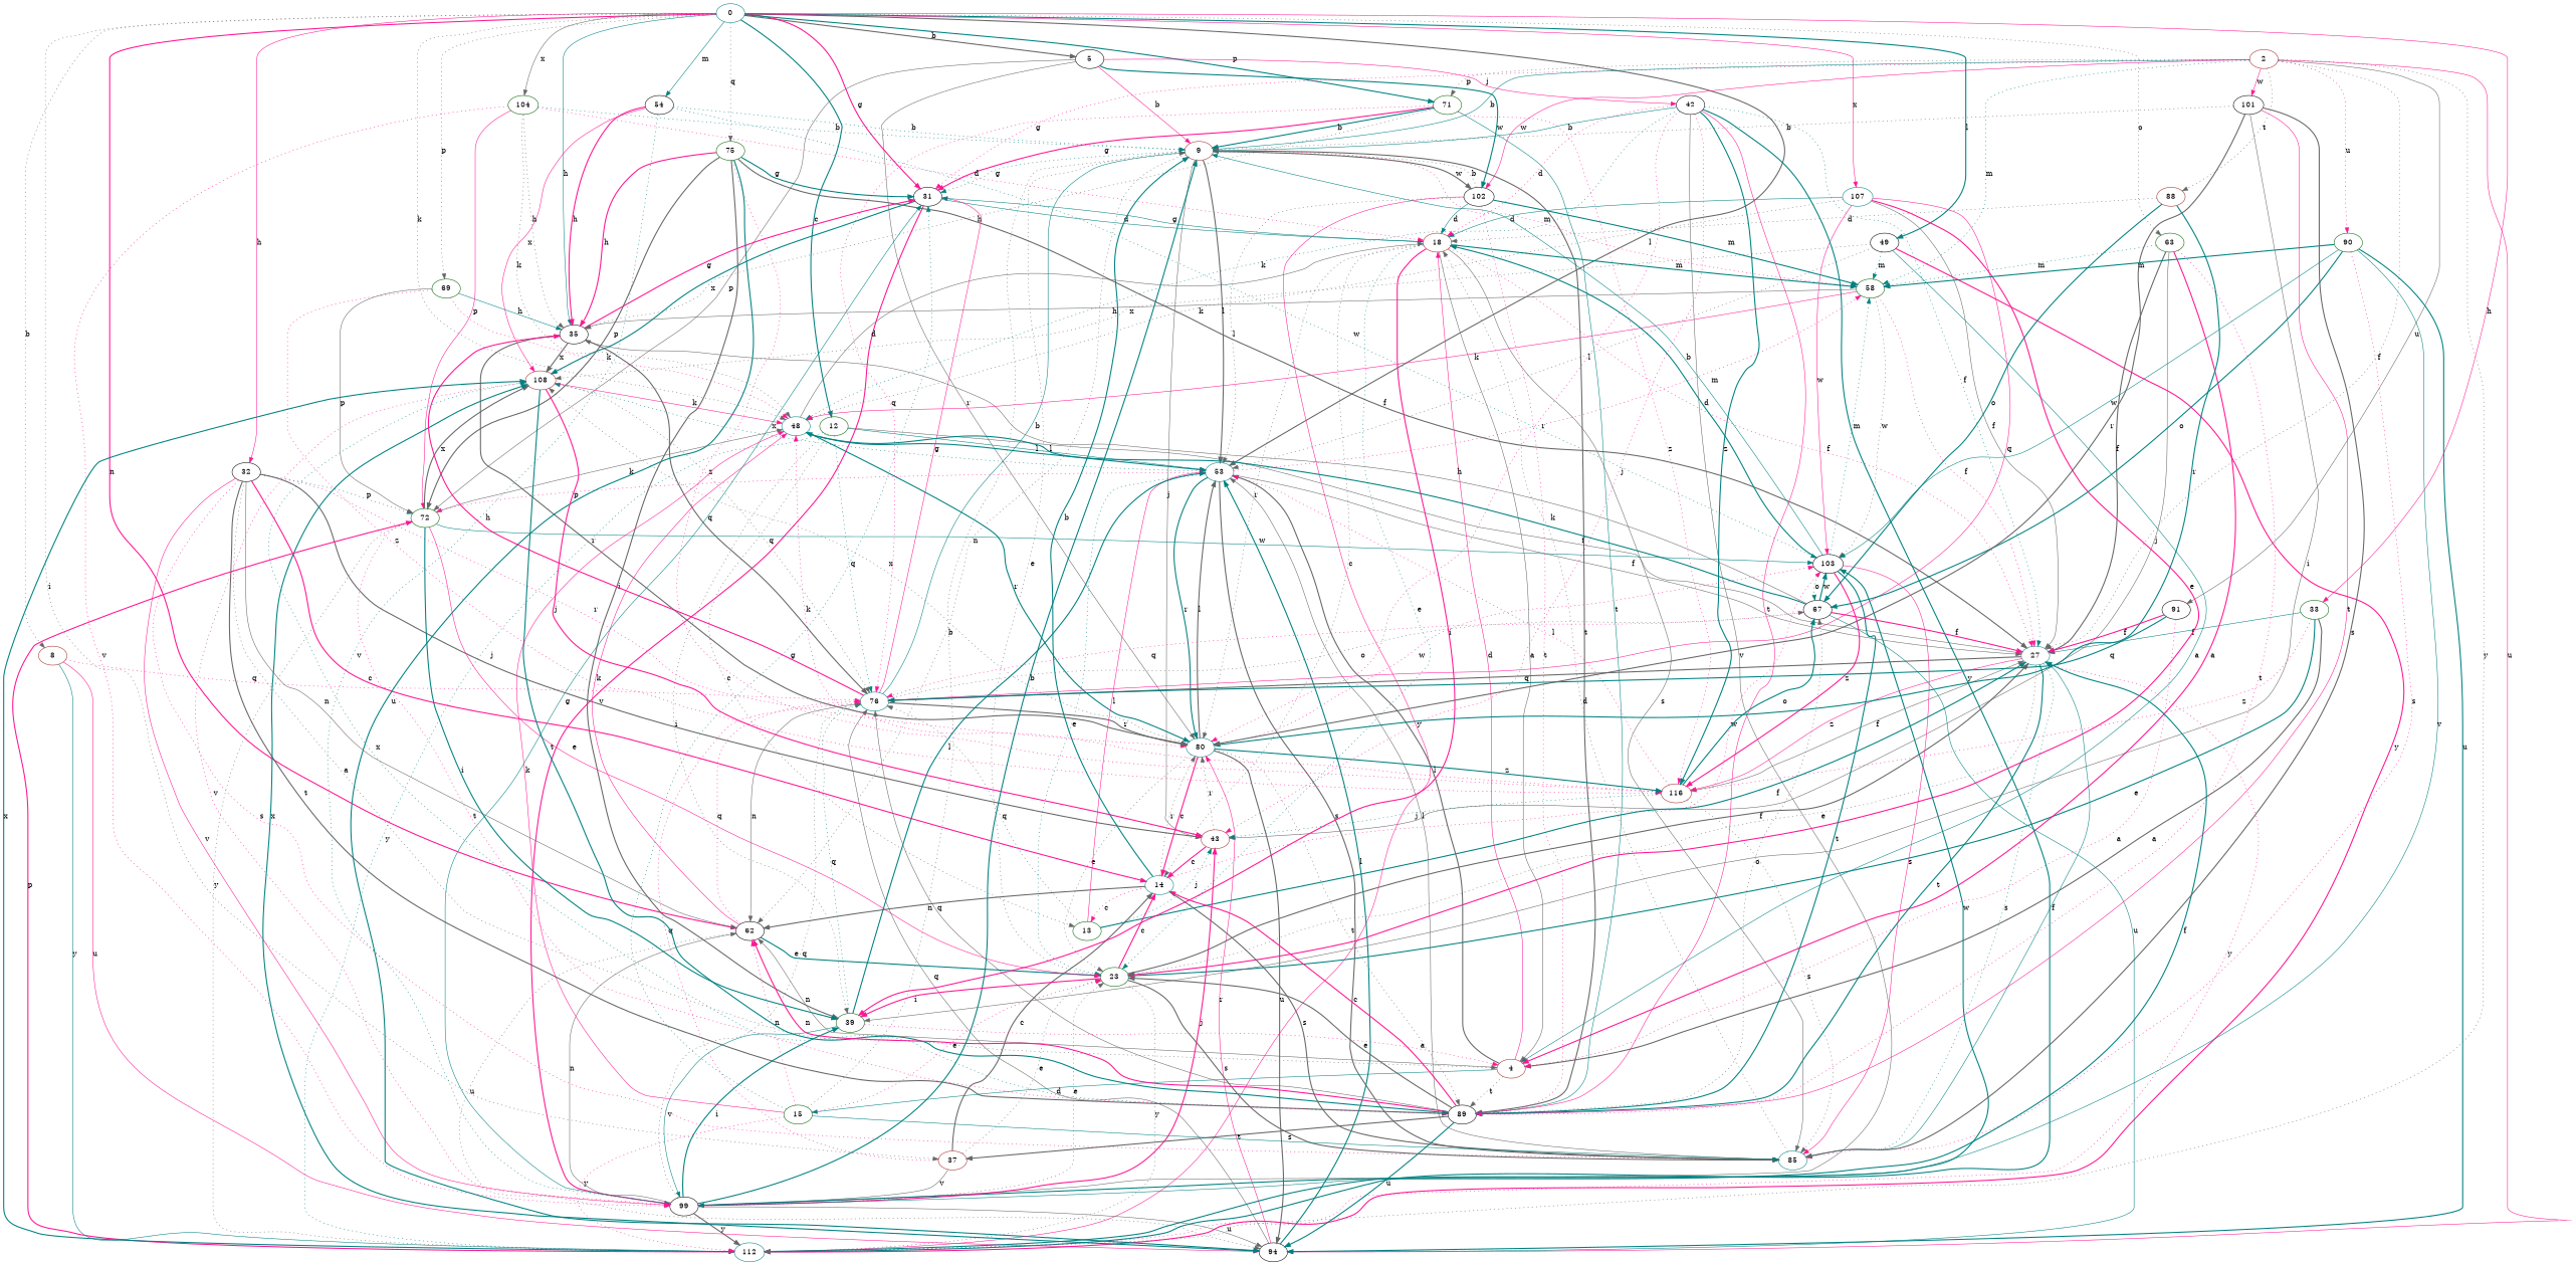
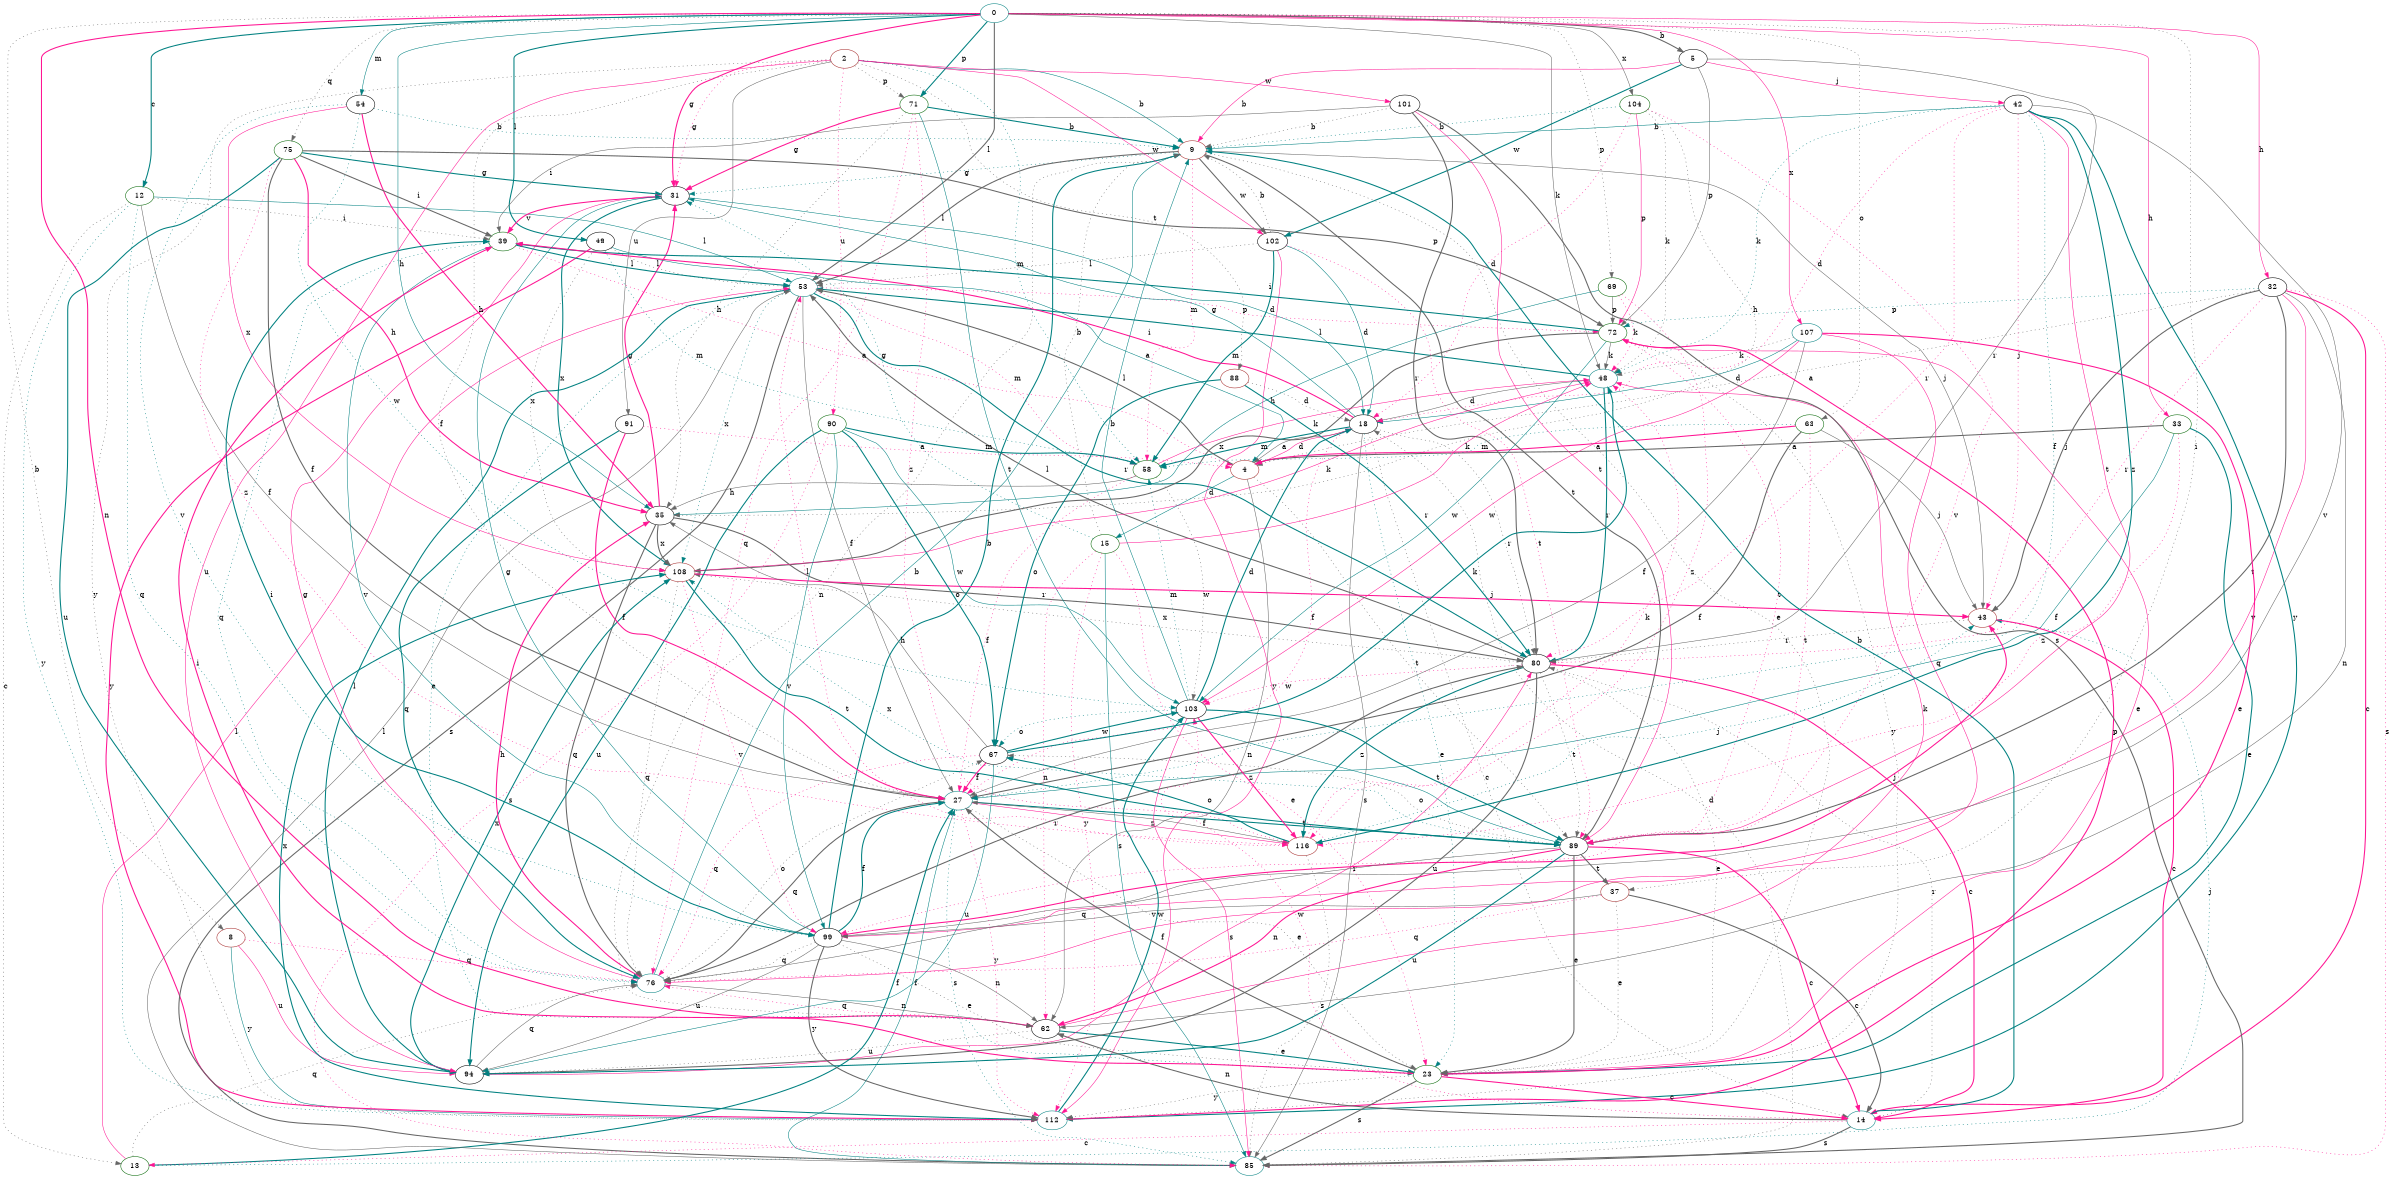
  strict digraph {
    node [color=black]
    edge [color=gray40 style=dotted]
    0 [color=teal]
    5
    8 [color=brown]
    12 [color=darkgreen]
    31
    32
    33 [color=darkgreen]
    35
    37 [color=brown]
    48 [color=teal]
    49
    53 [color=teal]
    54
    62
    63 [color=darkgreen]
    69 [color=darkgreen]
    71 [color=darkgreen]
    75 [color=darkgreen]
    104 [color=darkgreen]
    107 [color=teal]
    9 [color=brown]
    102
    42
    72 [color=darkgreen]
-   80 [color=teal]
+   80
    94
    112 [color=teal]
    76 [color=teal]
    27 [color=teal]
    13 [color=darkgreen]
    39 [color=darkgreen]
-   18 [color=brown]
+   18
    99
    108 [color=brown]
    4 [color=brown]
    89
    43 [color=brown]
    14 [color=teal]
    85 [color=teal]
    23 [color=darkgreen]
    116 [color=brown]
    58 [color=darkgreen]
    103
    2 [color=brown]
    88 [color=brown]
    90 [color=darkgreen]
    91
    101
    67
    15 [color=darkgreen]
    0 -> 5 [label=b style=bold]
    0 -> 8 [label=b]
    0 -> 12 [color=teal label=c style=bold]
    0 -> 31 [color=deeppink label=g style=bold]
    0 -> 32 [color=deeppink label=h style=solid]
    0 -> 33 [color=deeppink label=h style=solid]
    0 -> 35 [color=teal label=h style=solid]
    0 -> 37 [label=i]
-   0 -> 48 [label=k]
+   0 -> 48 [label=k style=solid]
    0 -> 49 [color=teal label=l style=bold]
    0 -> 53 [label=l style=bold]
    0 -> 54 [color=teal label=m style=solid]
    0 -> 62 [color=deeppink label=n style=bold]
    0 -> 63 [label=o]
    0 -> 69 [label=p]
    0 -> 71 [color=teal label=p style=bold]
    0 -> 75 [label=q]
    0 -> 104 [label=x style=solid]
    0 -> 107 [color=deeppink label=x style=solid]
    5 -> 9 [color=deeppink label=b style=solid]
    5 -> 102 [color=teal label=w style=bold]
    5 -> 42 [color=deeppink label=j style=solid]
    5 -> 72 [label=p style=solid]
    5 -> 80 [label=r style=solid]
    8 -> 94 [color=deeppink label=u style=solid]
    8 -> 112 [color=teal label=y style=solid]
    8 -> 76 [color=deeppink label=q]
    12 -> 53 [color=teal label=l style=solid]
    12 -> 112 [color=teal label=y]
    12 -> 76 [color=teal label=q]
    12 -> 27 [label=f style=solid]
    12 -> 13 [label=c]
    12 -> 39 [label=i]
    31 -> 18 [color=teal label=d style=solid]
-   31 -> 99 [color=deeppink label=v style=bold]
+   31 -> 39 [color=deeppink label=v style=bold]
    31 -> 108 [color=teal label=x style=bold]
    32 -> 62 [label=n style=solid]
    32 -> 72 [color=teal label=p]
    32 -> 80 [color=deeppink label=r]
    32 -> 99 [color=deeppink label=v style=solid]
    32 -> 4 [label=a]
    32 -> 89 [label=t style=bold]
    32 -> 43 [label=j style=bold]
    32 -> 14 [color=deeppink label=c style=bold]
    32 -> 85 [color=deeppink label=s]
    33 -> 27 [color=teal label=f style=solid]
    33 -> 4 [label=a style=bold]
    33 -> 23 [color=teal label=e style=bold]
    33 -> 116 [color=deeppink label=z]
    35 -> 31 [color=deeppink label=g style=bold]
    35 -> 80 [label=r style=bold]
    35 -> 76 [label=q style=bold]
    35 -> 108 [label=x style=bold]
    37 -> 76 [color=deeppink label=q]
    37 -> 99 [label=v style=solid]
    37 -> 14 [label=c style=bold]
    37 -> 23 [label=e]
    48 -> 53 [color=teal label=l style=bold]
    48 -> 80 [color=teal label=r style=bold]
    48 -> 18 [label=d style=solid]
    49 -> 53 [label=l]
    49 -> 112 [color=deeppink label=y style=bold]
    49 -> 108 [label=x]
    49 -> 4 [color=teal label=a style=solid]
    49 -> 58 [color=teal label=m]
    53 -> 72 [color=deeppink label=p]
    53 -> 80 [color=teal label=r style=bold]
    53 -> 27 [label=f style=solid]
    53 -> 108 [color=teal label=x]
    53 -> 85 [label=s style=bold]
    53 -> 23 [color=teal label=e]
    53 -> 58 [color=deeppink label=m]
    54 -> 35 [color=deeppink label=h style=bold]
    54 -> 9 [color=teal label=b]
    54 -> 99 [color=teal label=v]
    54 -> 108 [color=deeppink label=x style=solid]
    54 -> 103 [color=teal label=w]
    62 -> 48 [color=deeppink label=k style=solid]
    62 -> 94 [label=u]
    62 -> 76 [color=deeppink label=q]
    62 -> 23 [color=teal label=e style=bold]
    63 -> 27 [label=f style=bold]
    63 -> 4 [color=deeppink label=a style=bold]
    63 -> 89 [color=deeppink label=t]
    63 -> 43 [label=j style=solid]
    63 -> 58 [color=teal label=m]
    69 -> 35 [color=teal label=h style=solid]
    69 -> 48 [color=deeppink label=k]
    69 -> 72 [label=p style=solid]
    69 -> 116 [color=deeppink label=z]
    71 -> 31 [color=deeppink label=g style=bold]
    71 -> 35 [label=h]
    71 -> 9 [color=teal label=b style=bold]
    71 -> 76 [color=deeppink label=q]
    71 -> 89 [color=teal label=t style=solid]
    71 -> 116 [color=deeppink label=z]
    75 -> 31 [color=teal label=g style=bold]
    75 -> 35 [color=deeppink label=h style=bold]
    75 -> 72 [label=p style=bold]
    75 -> 94 [color=teal label=u style=bold]
    75 -> 27 [label=f style=bold]
    75 -> 39 [label=i style=bold]
    75 -> 116 [color=deeppink label=z]
    104 -> 35 [label=h]
    104 -> 48 [label=k]
    104 -> 9 [color=teal label=b]
    104 -> 72 [color=deeppink label=p style=solid]
    104 -> 18 [color=deeppink label=d]
    104 -> 99 [color=deeppink label=v]
    107 -> 48 [label=k]
    107 -> 76 [color=deeppink label=q style=solid]
    107 -> 27 [label=f style=solid]
    107 -> 18 [color=teal label=d style=solid]
    107 -> 23 [color=deeppink label=e style=bold]
    107 -> 103 [color=deeppink label=w style=solid]
    9 -> 31 [color=teal label=g]
    9 -> 53 [label=l style=bold]
    9 -> 62 [label=n]
    9 -> 102 [label=w style=bold]
    9 -> 89 [label=t style=bold]
    9 -> 43 [label=j style=solid]
    9 -> 23 [label=e]
    9 -> 58 [color=deeppink label=m]
    102 -> 53 [label=l]
    102 -> 9 [label=b]
    102 -> 112 [color=deeppink label=y style=solid]
    102 -> 18 [color=teal label=d style=solid]
    102 -> 89 [color=deeppink label=t]
    102 -> 58 [color=teal label=m style=bold]
    42 -> 48 [color=teal label=k]
    42 -> 9 [color=teal label=b style=solid]
    42 -> 80 [color=deeppink label=r]
    42 -> 112 [color=teal label=y style=bold]
    42 -> 27 [color=teal label=f]
    42 -> 18 [color=deeppink label=d]
    42 -> 99 [label=v style=solid]
    42 -> 89 [color=deeppink label=t style=solid]
    42 -> 43 [color=deeppink label=j]
    42 -> 116 [color=teal label=z style=bold]
    72 -> 48 [label=k style=solid]
    72 -> 112 [label=y]
    72 -> 39 [color=teal label=i style=bold]
    72 -> 108 [label=x style=bold]
    72 -> 89 [color=deeppink label=t]
    72 -> 23 [color=deeppink label=e style=solid]
    72 -> 103 [color=teal label=w style=solid]
    80 -> 53 [label=l style=bold]
    80 -> 94 [label=u style=bold]
    80 -> 108 [label=x]
    80 -> 89 [label=t]
    80 -> 14 [color=deeppink label=c style=bold]
    80 -> 23 [label=e]
    80 -> 116 [color=teal label=z style=bold]
    80 -> 103 [color=deeppink label=w]
    94 -> 53 [color=teal label=l style=bold]
    94 -> 80 [color=deeppink label=r style=solid]
    94 -> 76 [label=q style=solid]
    94 -> 108 [color=teal label=x style=bold]
    112 -> 72 [color=deeppink label=p style=bold]
    112 -> 108 [color=teal label=x style=bold]
    112 -> 103 [color=teal label=w style=bold]
    76 -> 31 [color=deeppink label=g style=solid]
    76 -> 35 [color=deeppink label=h style=bold]
    76 -> 62 [label=n style=solid]
    76 -> 9 [color=teal label=b style=solid]
    76 -> 80 [label=r style=bold]
    76 -> 67 [label=o]
    27 -> 112 [color=deeppink label=y]
    27 -> 76 [label=q style=bold]
    27 -> 89 [color=teal label=t style=bold]
    27 -> 85 [color=teal label=s]
    27 -> 23 [label=e]
    27 -> 116 [color=deeppink label=z style=solid]
    13 -> 53 [color=deeppink label=l style=solid]
    13 -> 76 [label=q]
    13 -> 27 [color=teal label=f style=bold]
    13 -> 43 [color=teal label=j]
    39 -> 53 [color=teal label=l style=bold]
    39 -> 76 [color=teal label=q]
    39 -> 99 [color=teal label=v style=solid]
    39 -> 4 [color=deeppink label=a]
    18 -> 31 [color=teal label=g style=solid]
    18 -> 80 [label=r]
    18 -> 27 [color=deeppink label=f]
    18 -> 39 [color=deeppink label=i style=bold]
    18 -> 4 [label=a style=solid]
    18 -> 14 [label=c]
    18 -> 85 [label=s style=solid]
    18 -> 23 [color=teal label=e]
    18 -> 58 [color=teal label=m style=bold]
    99 -> 31 [color=teal label=g style=solid]
    99 -> 62 [label=n style=solid]
    99 -> 9 [color=teal label=b style=bold]
    99 -> 94 [label=u style=solid]
    99 -> 112 [label=y style=bold]
    99 -> 76 [label=q]
    99 -> 27 [color=teal label=f style=bold]
    99 -> 39 [color=teal label=i style=bold]
    99 -> 43 [color=deeppink label=j style=bold]
    99 -> 23 [label=e]
    108 -> 48 [color=deeppink label=k style=solid]
    108 -> 76 [label=q]
    108 -> 99 [color=deeppink label=v]
    108 -> 89 [color=teal label=t style=bold]
    108 -> 43 [color=deeppink label=j style=bold]
    4 -> 53 [label=l style=bold]
    4 -> 62 [label=n style=solid]
    4 -> 18 [color=deeppink label=d style=solid]
    4 -> 89 [label=t]
    4 -> 15 [color=teal label=d style=solid]
    89 -> 37 [label=t style=bold]
    89 -> 62 [color=deeppink label=n style=bold]
    89 -> 94 [color=teal label=u style=bold]
    89 -> 76 [label=q style=solid]
    89 -> 108 [color=teal label=x]
    89 -> 14 [color=deeppink label=c style=bold]
    89 -> 23 [label=e style=bold]
    89 -> 67 [label=o]
    43 -> 80 [label=r]
    43 -> 14 [color=deeppink label=c style=bold]
    14 -> 62 [label=n style=bold]
    14 -> 9 [color=teal label=b style=bold]
    14 -> 80 [label=r]
    14 -> 13 [color=deeppink label=c]
    14 -> 85 [label=s style=bold]
    14 -> 103 [color=deeppink label=w]
    85 -> 53 [label=l style=solid]
    85 -> 27 [color=teal label=f style=solid]
    85 -> 18 [label=d]
    23 -> 112 [label=y]
    23 -> 27 [label=f style=bold]
    23 -> 39 [color=deeppink label=i style=bold]
    23 -> 14 [color=deeppink label=c style=bold]
    23 -> 85 [label=s style=bold]
    116 -> 48 [color=deeppink label=k]
    116 -> 53 [color=deeppink label=l]
    116 -> 27 [label=f style=solid]
    116 -> 43 [color=teal label=j]
    116 -> 85 [label=s]
    116 -> 67 [color=teal label=o style=bold]
    58 -> 35 [label=h style=solid]
    58 -> 48 [color=deeppink label=k style=solid]
    58 -> 27 [color=deeppink label=f]
    58 -> 103 [label=w]
    103 -> 9 [color=teal label=b style=solid]
    103 -> 18 [color=teal label=d style=bold]
    103 -> 89 [color=teal label=t style=bold]
    103 -> 85 [color=deeppink label=s style=solid]
    103 -> 116 [color=deeppink label=z style=bold]
    103 -> 58 [color=teal label=m]
    103 -> 67 [color=teal label=o]
    2 -> 31 [color=deeppink label=g]
    2 -> 71 [label=p]
    2 -> 9 [color=teal label=b style=solid]
    2 -> 102 [color=deeppink label=w style=solid]
    2 -> 94 [color=deeppink label=u style=solid]
    2 -> 112 [label=y]
    2 -> 27 [label=f]
    2 -> 58 [color=teal label=m]
    2 -> 88 [label=t]
    2 -> 90 [color=deeppink label=u]
    2 -> 91 [label=u style=solid]
    2 -> 101 [color=deeppink label=w style=solid]
    88 -> 80 [color=teal label=r style=bold]
    88 -> 18 [label=d]
    88 -> 67 [color=teal label=o style=bold]
    90 -> 94 [color=teal label=u style=bold]
    90 -> 99 [color=teal label=v style=solid]
    90 -> 85 [color=deeppink label=s]
    90 -> 58 [color=teal label=m style=bold]
    90 -> 103 [color=teal label=w style=solid]
    90 -> 67 [color=teal label=o style=bold]
    91 -> 76 [color=teal label=q style=bold]
    91 -> 27 [color=deeppink label=f style=bold]
    91 -> 4 [color=deeppink label=a]
    101 -> 9 [label=b]
    101 -> 80 [label=r style=bold]
    101 -> 39 [label=i style=solid]
    101 -> 89 [color=deeppink label=t style=solid]
    101 -> 85 [label=s style=bold]
    67 -> 35 [label=h style=solid]
    67 -> 48 [color=teal label=k style=bold]
    67 -> 94 [color=teal label=u style=solid]
    67 -> 76 [color=deeppink label=q]
    67 -> 27 [color=deeppink label=f style=bold]
    67 -> 103 [color=teal label=w style=bold]
    15 -> 31 [color=teal label=g]
    15 -> 48 [color=deeppink label=k style=solid]
    15 -> 62 [color=deeppink label=n]
    15 -> 9 [label=b]
    15 -> 112 [color=deeppink label=y]
    15 -> 85 [color=teal label=s style=solid]
    15 -> 23 [color=deeppink label=e]
  }
